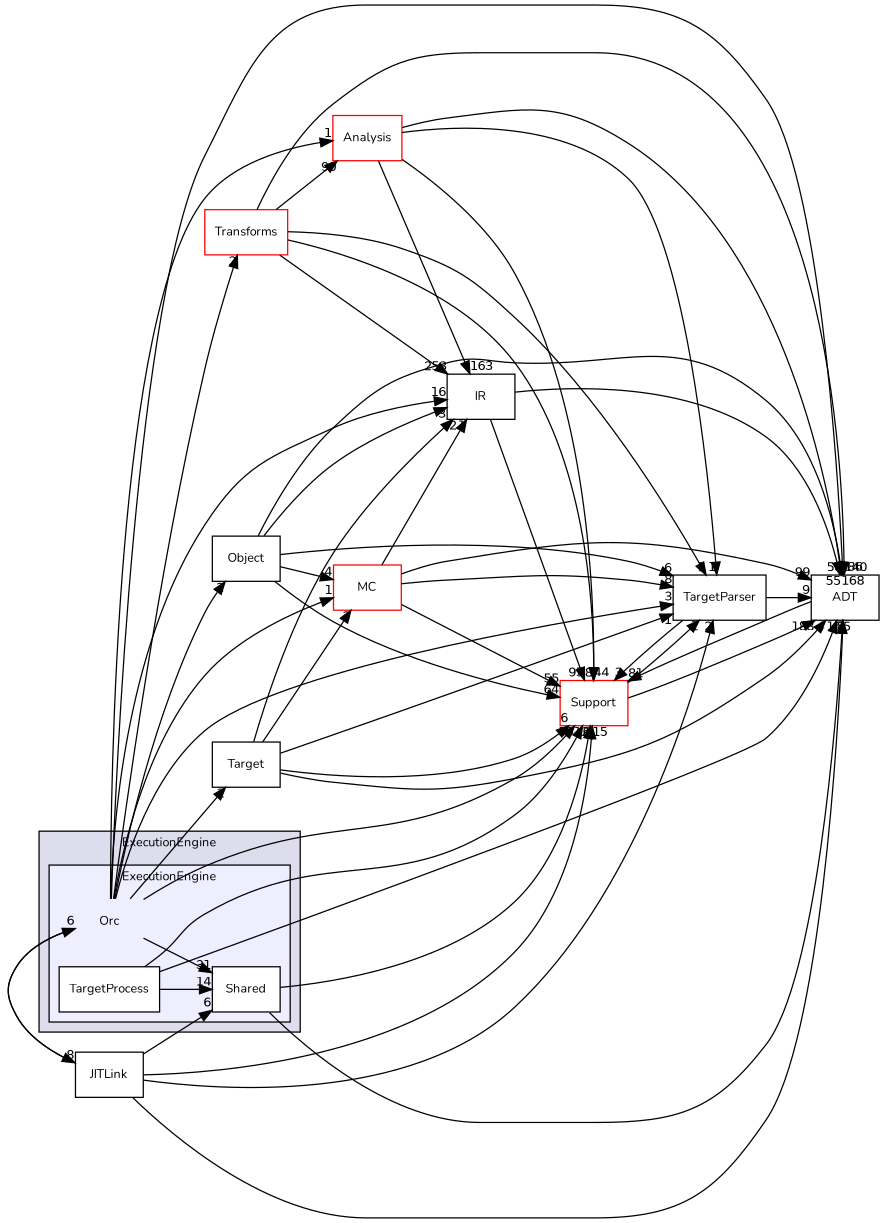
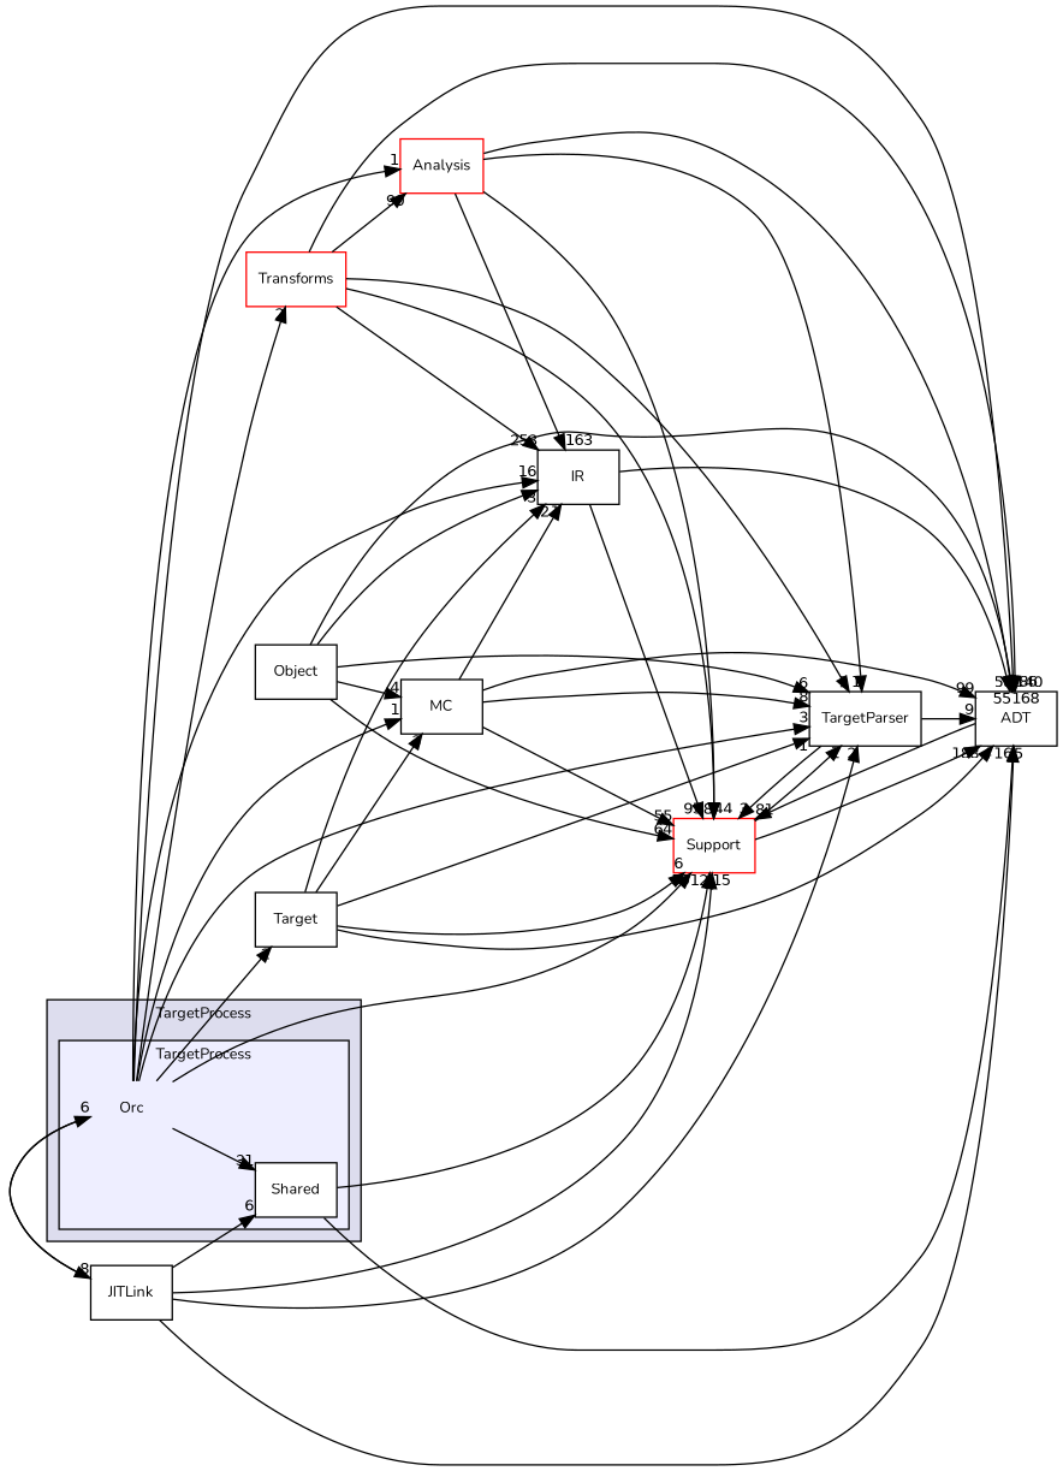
  digraph {
    compound=true
    rankdir=LR
    fontname=Nunito
    node [fontname=Nunito fontsize=10 shape=box]
    edge [headlabel=1 labeldistance=1.5 labelfontname=Helvetica labelfontsize=10 fontname=Nunito]
    n1 [label=Orc shape=plaintext]
    n2 [color=black fillcolor=white label=Shared style=filled]
-   n3 [color=black fillcolor=white label=TargetProcess style=filled]
    n4 [label=IR]
    n5 [label=Object]
-   n6 [color=red label=MC]
+   n6 [color=black label=MC]
    n7 [color=red label=Support]
    n8 [label=ADT]
    n9 [label=Target]
    n10 [color=red label=Transforms]
    n11 [label=TargetParser]
    n12 [color=red label=Analysis]
    n13 [label=JITLink]
    subgraph cluster_1 {
      bgcolor="#ddddee"
      fontsize=10
-     label=ExecutionEngine
+     label=TargetProcess
      pencolor=black
      subgraph cluster_2 {
        bgcolor="#eeeeff"
        fontsize=10
        pencolor=black
        n1
        n2
-       n3
      }
    }
    n1 -> n2 [headlabel=31]
    n1 -> n4 [headlabel=16]
-   n1 -> n5 [headlabel=2]
    n1 -> n6
    n1 -> n7 [headlabel=59]
    n1 -> n8 [headlabel=58]
    n1 -> n9 [headlabel=2]
    n1 -> n10 [headlabel=2]
    n1 -> n11 [headlabel=3]
    n1 -> n12
    n1 -> n13 [headlabel=8]
    n2 -> n7 [headlabel=12]
    n2 -> n8 [headlabel=16]
-   n3 -> n2 [headlabel=14]
-   n3 -> n7 [headlabel=6]
-   n3 -> n8 [headlabel=8]
    n4 -> n7 [headlabel=95]
    n4 -> n8 [headlabel=186]
    n5 -> n4 [headlabel=3]
    n5 -> n6 [headlabel=4]
    n5 -> n7 [headlabel=64]
    n5 -> n8 [headlabel=55]
    n5 -> n11 [headlabel=6]
    n6 -> n4
    n6 -> n7 [headlabel=55]
    n6 -> n8 [headlabel=99]
    n6 -> n11 [headlabel=8]
    n7 -> n8 [headlabel=188]
    n7 -> n11
    n8 -> n7 [headlabel=81]
    n9 -> n4 [headlabel=2]
    n9 -> n6 [headlabel=3]
    n9 -> n7 [headlabel=6]
    n9 -> n8 [headlabel=4]
    n9 -> n11
    n10 -> n4 [headlabel=253]
    n10 -> n7 [headlabel=44]
    n10 -> n8 [headlabel=140]
    n10 -> n11
    n10 -> n12 [headlabel=90]
    n11 -> n7 [headlabel=3]
    n11 -> n8 [headlabel=9]
    n12 -> n4 [headlabel=163]
    n12 -> n7 [headlabel=48]
    n12 -> n8 [headlabel=168]
    n12 -> n11
    n13 -> n1 [headlabel=6]
    n13 -> n2 [headlabel=6]
    n13 -> n7 [headlabel=15]
    n13 -> n8 [headlabel=5]
    n13 -> n11 [headlabel=2]
  }
